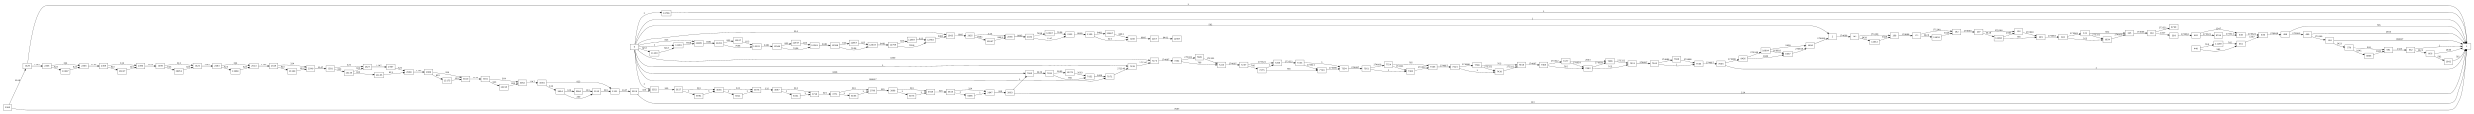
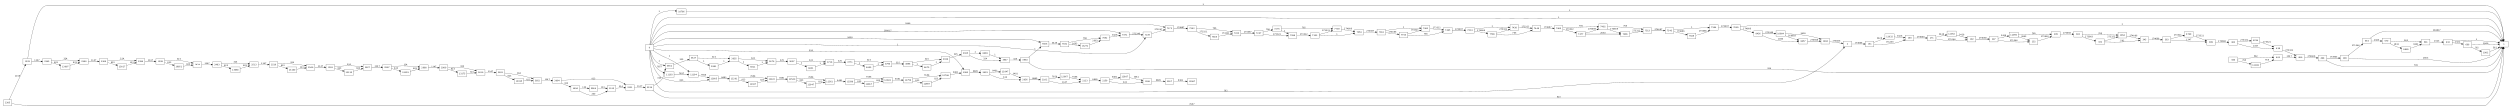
  digraph {
    fontname="Source Code Pro"
    rankdir=LR
    node [fontname="Source Code Pro" shape=rectangle]
    edge [fontname="Source Code Pro"]
    2
    141
    168
    11032
    171
    192
    11052
    207
    252
    11094
    285
    303
    321
    8654
    345
    363
    399
    8709
    402
    438
    8744
    480
    440
    461
    11169
    498
    499
    1
    564
    570
    591
    8805
    632
    666
    1982
    1983
    2035
    2056
    12847
    2102
    2123
    12867
    2159
    2180
    12887
    2267
    12907
    2305
    2329
    2345
    2366
    13007
    2369
    2390
    13027
    2399
    2424
    n58 [label=19051]
    2483
    2513
    13080
    2519
    2540
    13100
    2591
    2627
    13135
    2967
    2988
    13155
    2989
    3010
    13175
    3031
    3052
    13195
    3064
    3094
    3121
    3115
    5964
    3220
    3552
    3627
    3655
    5991
    3676
    6011
    3697
    3718
    6031
    3771
    3796
    6055
    3898
    3919
    6075
    3925
    3947
    6096
    3963
    7005
    7031
    7052
    13271
    7071
    7139
    7173
    7202
    7223
    7685
    7247
    7275
    7288
    7739
    7333
    7354
    7361
    7402
    7754
    7405
    7414
    7438
    7798
    7448
    7465
    7477
    7492
    7496
    7513
    7543
    7564
    7828
    7665
    8436
    8457
    10804
    8484
    10786
    11193
    11194
    12085
    12201
    12222
    12927
    12540
    12561
    12947
    12598
    12619
    12967
    12759
    12780
    12987
    0
    2 -> 141 [label=274668]
    141 -> 168 [label=271240]
    141 -> 11032 [label=3428]
    168 -> 171 [label=274668]
    11032 -> 168 [label=3428]
    171 -> 192 [label=271240]
    171 -> 11052 [label=3428]
    192 -> 207 [label=274668]
    11052 -> 192 [label=3428]
    207 -> 252 [label=271240]
    207 -> 11094 [label=3428]
    252 -> 285 [label=273903]
    11094 -> 252 [label=2663]
    11094 -> 285 [label=765]
    285 -> 303 [label=274668]
    303 -> 321 [label=273903]
    303 -> 8654 [label=765]
    321 -> 8654 [label=273321]
    321 -> 345 [label=582]
    8654 -> 345 [label=274086]
    345 -> 363 [label=274668]
    363 -> 399 [label=1347]
    363 -> 8709 [label=273321]
    399 -> 402 [label=274668]
+   8709 -> 399 [label=273321]
    402 -> 438 [label=1347]
    402 -> 8744 [label=273321]
    438 -> 480 [label=273321]
    8744 -> 438 [label=273321]
    480 -> 498 [label=274668]
    440 -> 461 [label=582]
    440 -> 11169 [label=765]
    461 -> 480 [label=1347]
    11169 -> 461 [label=765]
    498 -> 499 [label=273903]
    498 -> 1 [label=765]
    499 -> 1 [label=2663]
    499 -> 564 [label=271240]
    564 -> 1 [label=268817]
    564 -> 570 [label=2423]
    570 -> 591 [label=582]
    570 -> 8805 [label=1841]
    591 -> 632 [label=2423]
    8805 -> 591 [label=1841]
    632 -> 1 [label=1]
    632 -> 666 [label=2422]
    666 -> 1 [label=1840]
    666 -> 1982 [label=582]
    1982 -> 1 [label=582]
    1983 -> 2035 [label=8805]
    2035 -> 2056 [label=324]
    2035 -> 12847 [label=8481]
    2056 -> 2102 [label=8805]
    12847 -> 2056 [label=8481]
    2102 -> 2123 [label=1147]
    2102 -> 12867 [label=7658]
    2123 -> 2159 [label=8805]
    12867 -> 2123 [label=7658]
    2159 -> 2180 [label=324]
    2159 -> 12887 [label=8481]
    2180 -> 2267 [label=8805]
    12887 -> 2180 [label=8481]
    2267 -> 12907 [label=8481]
    2305 -> 1 [label=7657]
    2305 -> 2329 [label=1148]
    2329 -> 1 [label=1]
    2329 -> 2345 [label=1147]
    2345 -> 2366 [label=324]
    2345 -> 13007 [label=823]
    2366 -> 2369 [label=1147]
    13007 -> 2366 [label=823]
    2369 -> 2390 [label=324]
    2369 -> 13027 [label=823]
    2390 -> 2399 [label=1147]
    13027 -> 2390 [label=823]
    2399 -> 2424 [label=324]
    2399 -> n58 [label=823]
    2424 -> 2483 [label=1147]
    n58 -> 2424 [label=823]
    2483 -> 2513 [label=324]
    2483 -> 13080 [label=823]
    2513 -> 2519 [label=1147]
    13080 -> 2513 [label=823]
    2519 -> 2540 [label=324]
    2519 -> 13100 [label=823]
    2540 -> 2591 [label=1147]
    13100 -> 2540 [label=823]
    2591 -> 2627 [label=324]
    2591 -> 13135 [label=823]
    2627 -> 2967 [label=1147]
    13135 -> 2627 [label=823]
    2967 -> 2988 [label=324]
-   13135 -> 13155 [label=823]
+   2967 -> 13155 [label=823]
    2988 -> 2989 [label=1147]
    13155 -> 2988 [label=823]
    2989 -> 3010 [label=324]
    2989 -> 13175 [label=823]
    3010 -> 3031 [label=1147]
    13175 -> 3010 [label=823]
    3031 -> 3052 [label=364]
    3031 -> 13195 [label=823]
    3052 -> 3064 [label=1147]
    13195 -> 3052 [label=823]
    3064 -> 3094 [label=324]
    3064 -> 3121 [label=823]
    3094 -> 3115 [label=200]
    3094 -> 5964 [label=124]
    3121 -> 3220 [label=1147]
    3115 -> 3121 [label=324]
    5964 -> 3115 [label=124]
    3220 -> 1 [label=823]
    3220 -> 3552 [label=324]
    3552 -> 3627 [label=325]
    3627 -> 3655 [label=324]
    3627 -> 5991 [label=1]
    3655 -> 3676 [label=324]
    3655 -> 6011 [label=1]
    5991 -> 3655 [label=1]
    3676 -> 3697 [label=325]
    6011 -> 3676 [label=1]
    3697 -> 3718 [label=324]
    3697 -> 6031 [label=1]
    3718 -> 3771 [label=325]
    6031 -> 3718 [label=1]
    3771 -> 3796 [label=324]
    3771 -> 6055 [label=1]
    3796 -> 3898 [label=325]
    6055 -> 3796 [label=1]
    3898 -> 3919 [label=324]
    3898 -> 6075 [label=1]
    3919 -> 3925 [label=325]
    6075 -> 3919 [label=1]
    3925 -> 3947 [label=324]
    3925 -> 6096 [label=1]
    3947 -> 3963 [label=325]
    6096 -> 3947 [label=1]
    3963 -> 1 [label=324]
    3963 -> 7005 [label=1]
    7005 -> 7031 [label=3429]
    7031 -> 7052 [label=766]
    7031 -> 13271 [label=2663]
    7052 -> 7071 [label=3429]
    13271 -> 7052 [label=2663]
    7071 -> 7139 [label=272246]
    7139 -> 7173 [label=272247]
    7173 -> 7202 [label=274087]
    7202 -> 7223 [label=766]
    7202 -> 7685 [label=273321]
    7223 -> 7247 [label=274087]
    7685 -> 7223 [label=273321]
    7247 -> 7275 [label=766]
    7247 -> 7288 [label=273321]
    7275 -> 7288 [label=1]
    7275 -> 7739 [label=765]
    7288 -> 7333 [label=273322]
    7739 -> 7354 [label=274086]
    7333 -> 7739 [label=273321]
    7333 -> 7354 [label=1]
    7354 -> 7361 [label=274087]
    7361 -> 7402 [label=1]
    7361 -> 7754 [label=274086]
    7402 -> 7405 [label=273322]
    7754 -> 7402 [label=273321]
    7754 -> 7405 [label=765]
    7405 -> 7414 [label=274087]
    7414 -> 7438 [label=1]
    7414 -> 7798 [label=274086]
    7438 -> 7448 [label=273322]
    7798 -> 7438 [label=273321]
    7798 -> 7448 [label=765]
    7448 -> 7465 [label=274087]
    7465 -> 7477 [label=273322]
    7465 -> 7492 [label=765]
    7477 -> 7492 [label=270659]
    7477 -> 7496 [label=2663]
    7492 -> 7496 [label=270659]
    7492 -> 7513 [label=765]
    7496 -> 7513 [label=273322]
    7513 -> 7543 [label=274087]
    7543 -> 7564 [label=1]
    7543 -> 7828 [label=274086]
    7564 -> 7665 [label=274087]
    7828 -> 7564 [label=274086]
    7665 -> 1 [label=1]
    7665 -> 8436 [label=274086]
    8436 -> 8457 [label=1840]
    8436 -> 10804 [label=272246]
    8457 -> 8484 [label=270658]
    10804 -> 8457 [label=268818]
    10804 -> 8484 [label=3428]
    8484 -> 2 [label=274086]
    10786 -> 1 [label=1]
    11193 -> 11194 [label=7657]
    11194 -> 12085 [label=7658]
    12085 -> 12201 [label=8481]
    12201 -> 12222 [label=7658]
    12201 -> 12927 [label=823]
    12222 -> 12540 [label=8481]
    12927 -> 12222 [label=823]
    12540 -> 12561 [label=7658]
    12540 -> 12947 [label=823]
    12561 -> 12598 [label=8481]
    12947 -> 12561 [label=823]
    12598 -> 12619 [label=7658]
    12598 -> 12967 [label=823]
    12619 -> 12759 [label=8481]
    12967 -> 12619 [label=823]
    12759 -> 12780 [label=7658]
    12759 -> 12987 [label=823]
    12780 -> 1983 [label=8481]
    12987 -> 12780 [label=823]
    0 -> 2 [label=582]
    0 -> 1 [label=1]
    0 -> 1983 [label=324]
    0 -> 3552 [label=1]
    0 -> 7005 [label=3428]
    0 -> 7071 [label=268817]
    0 -> 7139 [label=1]
    0 -> 7173 [label=1840]
    0 -> 10786 [label=1]
    0 -> 11193 [label=7657]
    0 -> 11194 [label=1]
    0 -> 12085 [label=823]
  }
